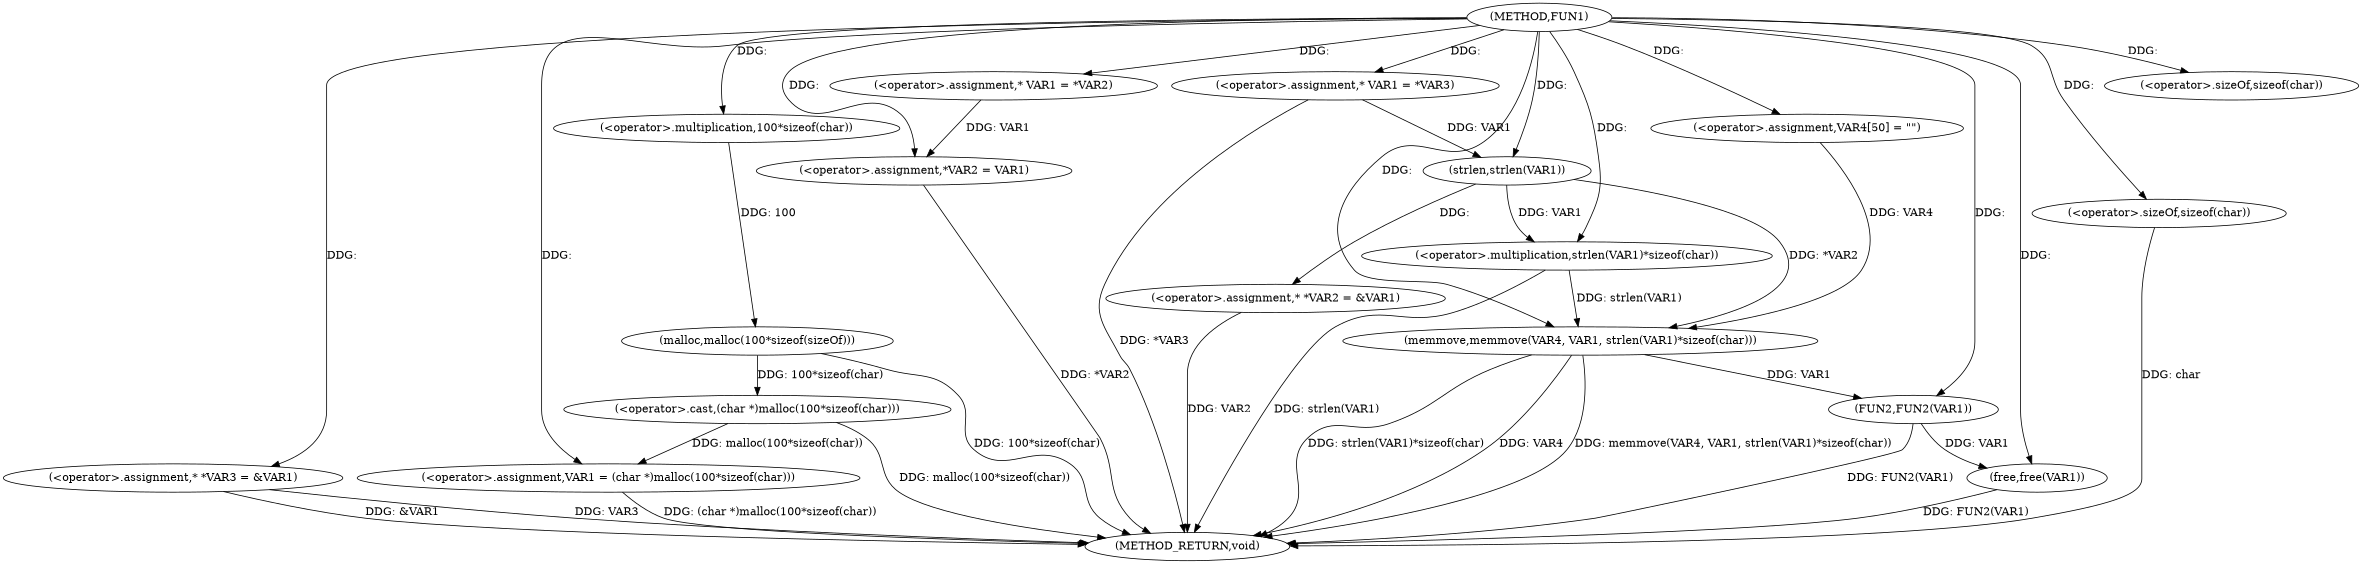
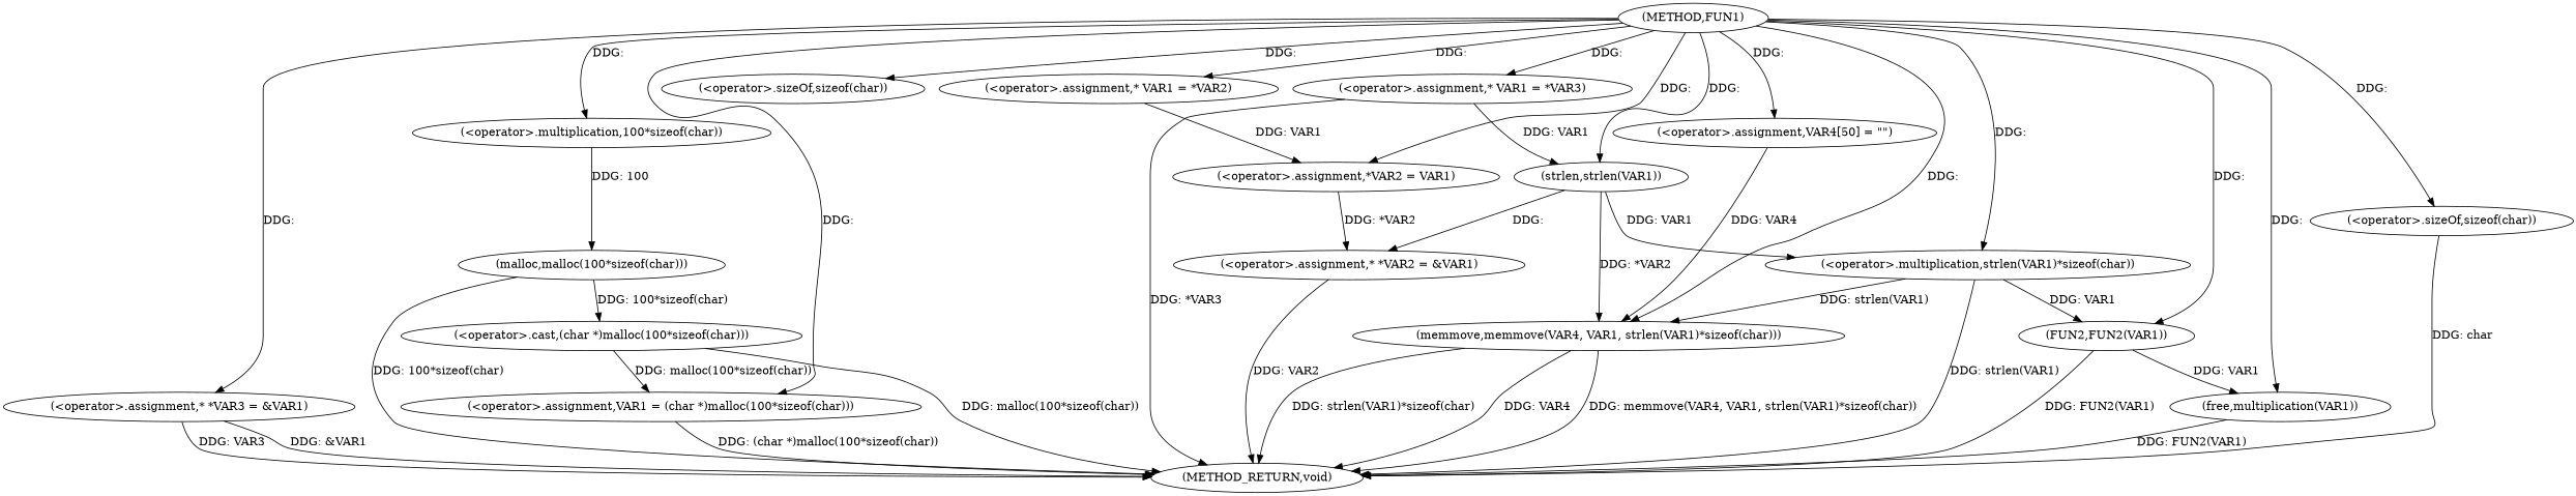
  digraph {
    n1 [label="(METHOD,FUN1)"]
    n2 [label="(<operator>.assignment,* *VAR3 = &VAR1)"]
    n3 [label="(<operator>.assignment,VAR1 = (char *)malloc(100*sizeof(char)))"]
    n4 [label="(<operator>.multiplication,100*sizeof(char))"]
    n5 [label="(<operator>.sizeOf,sizeof(char))"]
    n6 [label="(<operator>.assignment,* VAR1 = *VAR2)"]
    n7 [label="(<operator>.assignment,*VAR2 = VAR1)"]
    n8 [label="(<operator>.assignment,* VAR1 = *VAR3)"]
    n9 [label="(<operator>.assignment,VAR4[50] = \"\")"]
    n10 [label="(memmove,memmove(VAR4, VAR1, strlen(VAR1)*sizeof(char)))"]
    n11 [label="(<operator>.multiplication,strlen(VAR1)*sizeof(char))"]
    n12 [label="(strlen,strlen(VAR1))"]
    n13 [label="(<operator>.sizeOf,sizeof(char))"]
    n14 [label="(FUN2,FUN2(VAR1))"]
-   n15 [label="(free,free(VAR1))"]
+   n15 [label="(free,multiplication(VAR1))"]
    n16 [label="(<operator>.assignment,* *VAR2 = &VAR1)"]
    n17 [label="(METHOD_RETURN,void)"]
-   n18 [label="(malloc,malloc(100*sizeof(sizeOf)))"]
+   n18 [label="(malloc,malloc(100*sizeof(char)))"]
    n19 [label="(<operator>.cast,(char *)malloc(100*sizeof(char)))"]
    n1 -> n2 [label="DDG: "]
    n1 -> n3 [label="DDG: "]
    n1 -> n4 [label="DDG: "]
    n1 -> n5 [label="DDG: "]
    n1 -> n6 [label="DDG: "]
    n1 -> n7 [label="DDG: "]
    n1 -> n8 [label="DDG: "]
    n1 -> n9 [label="DDG: "]
    n1 -> n10 [label="DDG: "]
    n1 -> n11 [label="DDG: "]
    n1 -> n12 [label="DDG: "]
    n1 -> n13 [label="DDG: "]
    n1 -> n14 [label="DDG: "]
    n1 -> n15 [label="DDG: "]
    n2 -> n17 [label="DDG: VAR3"]
    n2 -> n17 [label="DDG: &VAR1"]
    n3 -> n17 [label="DDG: (char *)malloc(100*sizeof(char))"]
    n4 -> n18 [label="DDG: 100"]
    n6 -> n7 [label="DDG: VAR1"]
-   n7 -> n17 [label="DDG: *VAR2"]
+   n7 -> n16 [label="DDG: *VAR2"]
    n8 -> n12 [label="DDG: VAR1"]
    n8 -> n17 [label="DDG: *VAR3"]
    n9 -> n10 [label="DDG: VAR4"]
-   n10 -> n14 [label="DDG: VAR1"]
+   n11 -> n14 [label="DDG: VAR1"]
    n10 -> n17 [label="DDG: strlen(VAR1)*sizeof(char)"]
    n10 -> n17 [label="DDG: VAR4"]
    n10 -> n17 [label="DDG: memmove(VAR4, VAR1, strlen(VAR1)*sizeof(char))"]
    n11 -> n10 [label="DDG: strlen(VAR1)"]
    n11 -> n17 [label="DDG: strlen(VAR1)"]
    n12 -> n10 [label="DDG: *VAR2"]
    n12 -> n11 [label="DDG: VAR1"]
    n12 -> n16 [label="DDG: "]
    n13 -> n17 [label="DDG: char"]
    n14 -> n15 [label="DDG: VAR1"]
    n14 -> n17 [label="DDG: FUN2(VAR1)"]
    n15 -> n17 [label="DDG: FUN2(VAR1)"]
    n16 -> n17 [label="DDG: VAR2"]
    n18 -> n17 [label="DDG: 100*sizeof(char)"]
    n18 -> n19 [label="DDG: 100*sizeof(char)"]
    n19 -> n3 [label="DDG: malloc(100*sizeof(char))"]
    n19 -> n17 [label="DDG: malloc(100*sizeof(char))"]
  }
